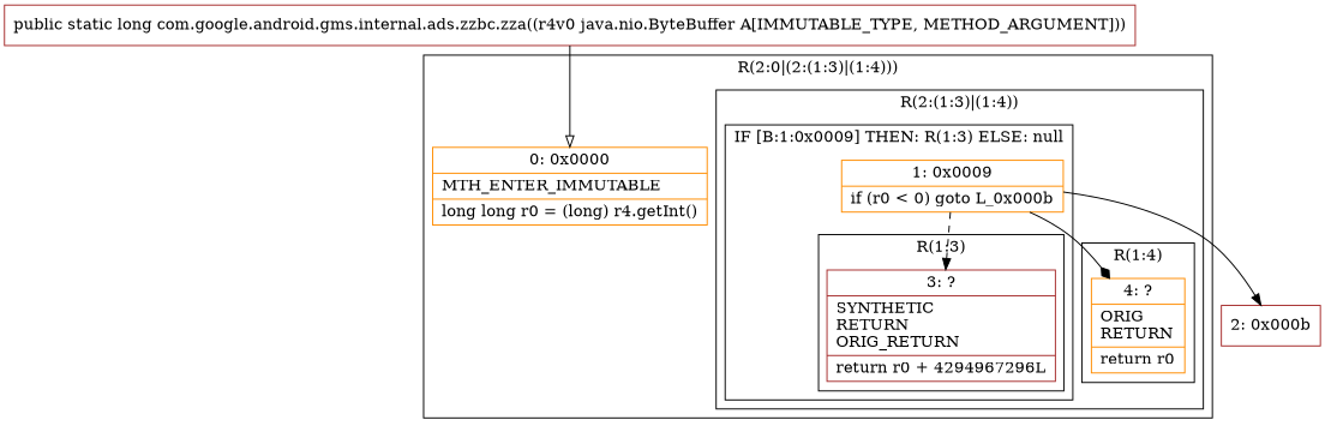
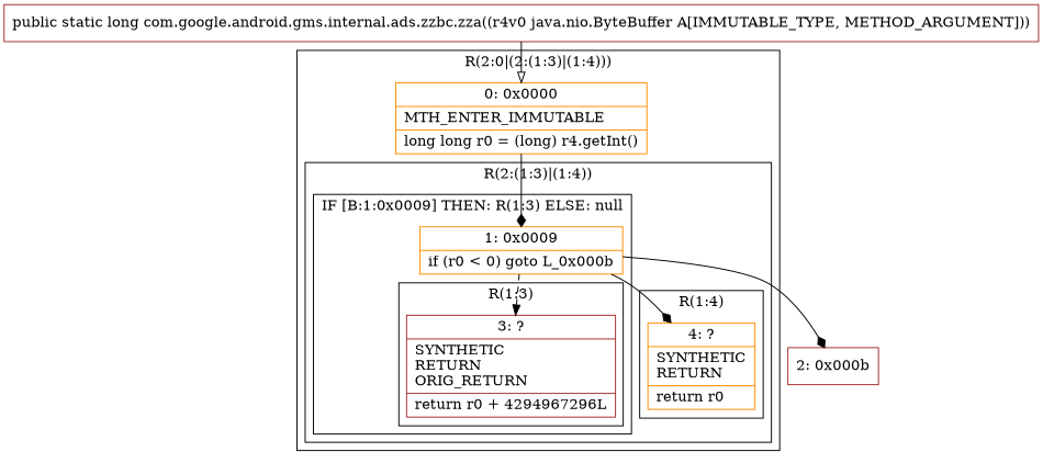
  digraph {
    node [color=brown shape=record]
    edge [arrowhead=normal style=solid]
    n1 [label="{3\:\ ?|SYNTHETIC\lRETURN\lORIG_RETURN\l|return r0 + 4294967296L\l}"]
    n2 [color=darkorange label="{1\:\ 0x0009|if (r0 \< 0) goto L_0x000b\l}"]
-   n3 [color=darkorange label="{4\:\ ?|ORIG\lRETURN\l|return r0\l}"]
+   n3 [color=darkorange label="{4\:\ ?|SYNTHETIC\lRETURN\l|return r0\l}"]
    n4 [color=darkorange label="{0\:\ 0x0000|MTH_ENTER_IMMUTABLE\l|long long r0 = (long) r4.getInt()\l}"]
    n5 [label="{2\:\ 0x000b}"]
    n6 [label="{public static long com.google.android.gms.internal.ads.zzbc.zza((r4v0 java.nio.ByteBuffer A[IMMUTABLE_TYPE, METHOD_ARGUMENT])) }"]
    subgraph cluster_1 {
      label="R(2:0|(2:(1:3)|(1:4)))"
      n4
      subgraph cluster_2 {
        label="R(2:(1:3)|(1:4))"
        subgraph cluster_3 {
          label="IF [B:1:0x0009] THEN: R(1:3) ELSE: null"
          n2
          subgraph cluster_4 {
            label="R(1:3)"
            n1
          }
        }
        subgraph cluster_5 {
          label="R(1:4)"
          n3
        }
      }
    }
    n2 -> n1 [style=dashed]
    n2 -> n3 [arrowhead=diamond]
-   n2 -> n5
+   n2 -> n5 [arrowhead=diamond]
+   n4 -> n2 [arrowhead=diamond]
    n6 -> n4 [arrowhead=onormal]
  }
